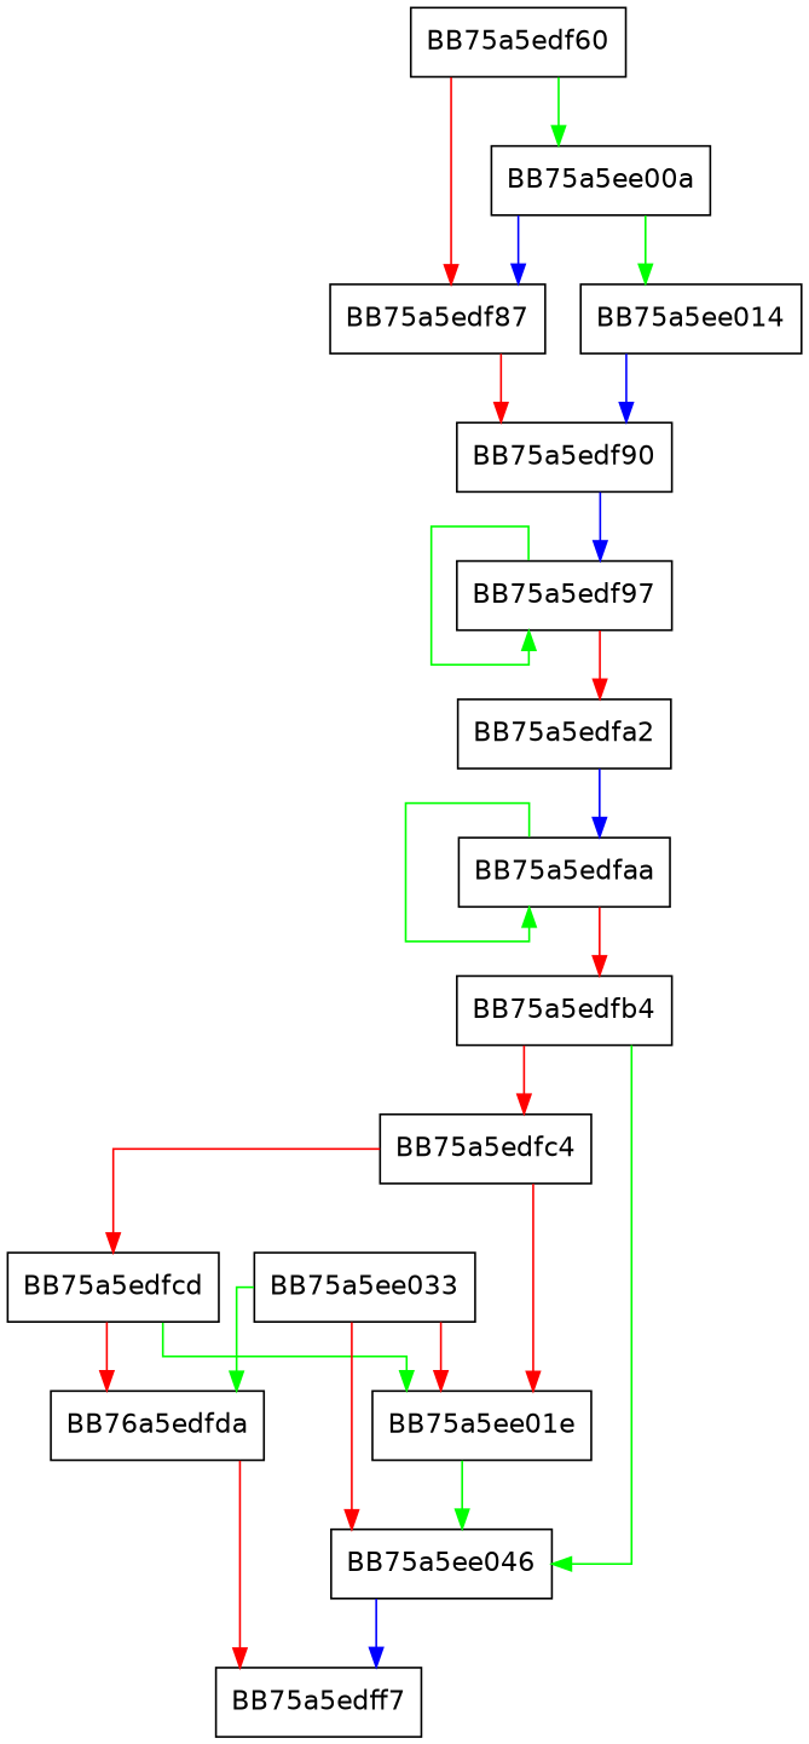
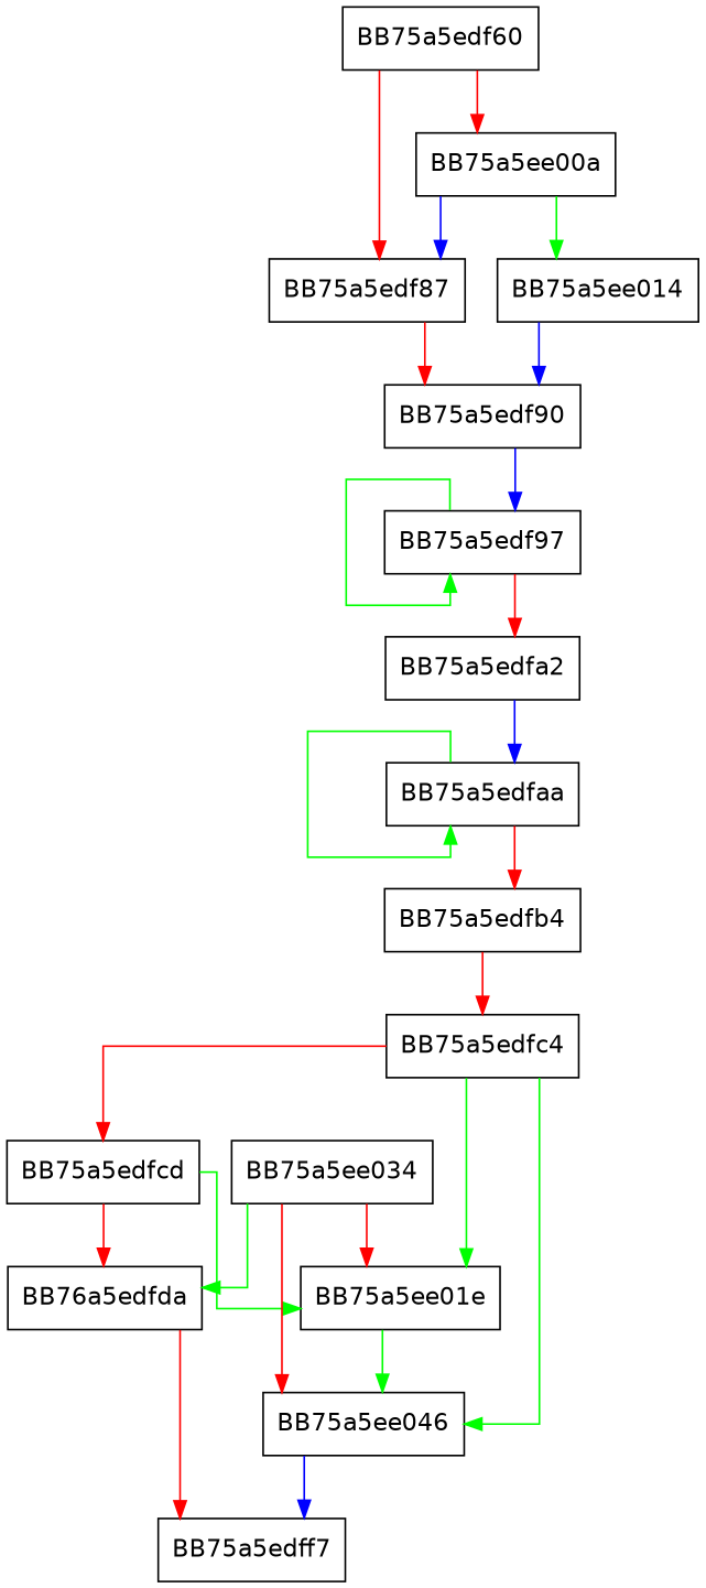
  digraph {
    fontname="DejaVu Sans"
    splines=ortho
    node [fontname="DejaVu Sans" shape=box]
    edge [color=red fontname="DejaVu Sans"]
    BB75a5edf60
    BB75a5ee00a
    BB75a5edf87
    BB75a5ee014
    BB75a5edf90
    BB75a5edf97
    BB75a5edfa2
    BB75a5edfaa
    BB75a5edfb4
    BB75a5ee046
    BB75a5edfc4
    BB75a5edff7
    BB75a5ee01e
    BB75a5edfcd
    n15 [label=BB76a5edfda]
-   BB75a5ee034 [label=BB75a5ee033]
-   BB75a5edf60 -> BB75a5ee00a [color=green]
+   BB75a5ee034
+   BB75a5edf60 -> BB75a5ee00a
    BB75a5edf60 -> BB75a5edf87
    BB75a5ee00a -> BB75a5edf87 [color=blue]
    BB75a5ee00a -> BB75a5ee014 [color=green]
    BB75a5edf87 -> BB75a5edf90
    BB75a5ee014 -> BB75a5edf90 [color=blue]
    BB75a5edf90 -> BB75a5edf97 [color=blue]
    BB75a5edf97 -> BB75a5edf97 [color=green]
    BB75a5edf97 -> BB75a5edfa2
    BB75a5edfa2 -> BB75a5edfaa [color=blue]
    BB75a5edfaa -> BB75a5edfaa [color=green]
    BB75a5edfaa -> BB75a5edfb4
-   BB75a5edfb4 -> BB75a5ee046 [color=green]
+   BB75a5edfc4 -> BB75a5ee046 [color=green]
    BB75a5edfb4 -> BB75a5edfc4
    BB75a5ee046 -> BB75a5edff7 [color=blue]
-   BB75a5edfc4 -> BB75a5ee01e
+   BB75a5edfc4 -> BB75a5ee01e [color=green]
    BB75a5edfc4 -> BB75a5edfcd
    BB75a5ee01e -> BB75a5ee046 [color=green]
    BB75a5edfcd -> BB75a5ee01e [color=green]
    BB75a5edfcd -> n15
    n15 -> BB75a5edff7
    BB75a5ee034 -> BB75a5ee046
    BB75a5ee034 -> BB75a5ee01e
    BB75a5ee034 -> n15 [color=green]
  }
